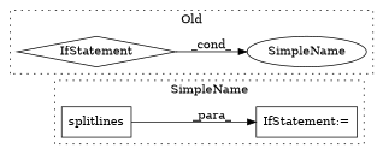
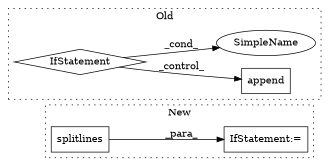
  digraph {
    rankdir=LR
    node [a=32 shape=box]
    n1 [l=12 label=splitlines s=6157]
    n2 [a=7 l=1 label="IfStatement:=" s=6144]
+   n3 [l="7,1" label=append s="6251,6278"]
    n4 [a=25 l="4,3" label=IfStatement s="6160,6223" shape=diamond]
    n5 [a=42 label=SimpleName shape=ellipse]
    subgraph cluster_1 {
-     label=SimpleName
+     label=New
      style=dotted
      n1
      n2
    }
    subgraph cluster_2 {
      label=Old
      style=dotted
+     n3
      n4
      n5
    }
    n1 -> n2 [label=_para_]
+   n4 -> n3 [label=_control_]
    n4 -> n5 [label=_cond_]
  }
